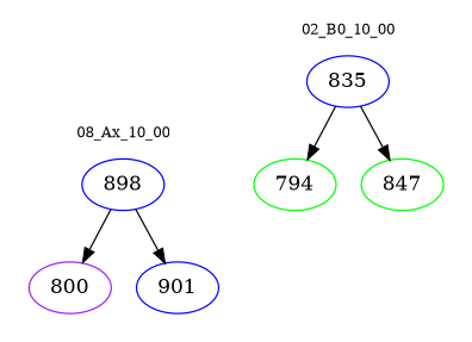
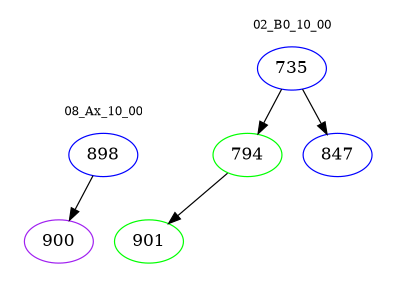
  digraph {
    node [color=blue]
    edge [color=black]
    n1 [label=898]
-   n2 [label=901]
-   n3 [color=purple label=800]
-   n4 [label=835]
+   n2 [color=green label=901]
+   n3 [color=purple label=900]
+   n4 [label=735]
    n5 [color=green label=794]
-   n6 [color=green label=847]
+   n6 [label=847]
    subgraph cluster_1 {
      color=white
      fontsize=10
      label="08_Ax_10_00"
      n1
      n2
      n3
    }
    subgraph cluster_2 {
      color=white
      fontsize=10
      label="02_B0_10_00"
      n4
      n5
      n6
    }
-   n1 -> n2
+   n5 -> n2
    n1 -> n3
    n4 -> n5
    n4 -> n6
  }
